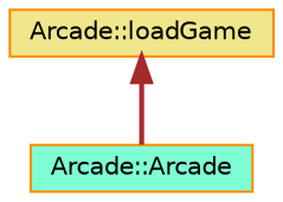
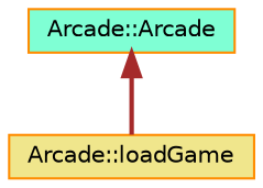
  digraph {
    rankdir=TB
    node [color=darkorange fontname=Helvetica fontsize=10 shape=box style=filled]
    n1 [fillcolor=khaki fontcolor=black height=0.2 label="Arcade::loadGame" width=0.4]
    n2 [fillcolor=aquamarine height=0.2 label="Arcade::Arcade" width=0.4]
-   n1 -> n2 [color=brown dir=back fontname=Helvetica fontsize=10 labelfontname=Helvetica labelfontsize=10 style=bold]
+   n2 -> n1 [color=brown dir=back fontname=Helvetica fontsize=10 labelfontname=Helvetica labelfontsize=10 style=bold]
  }
